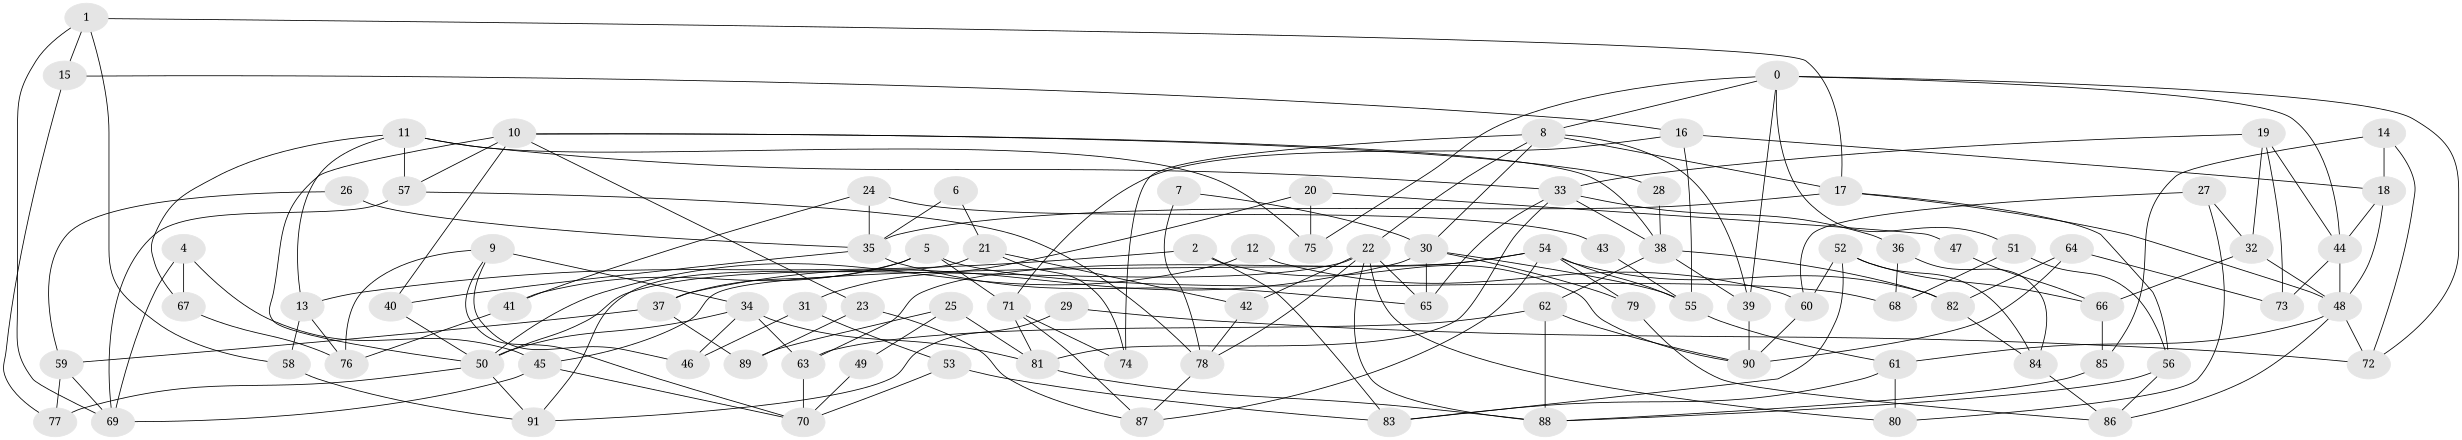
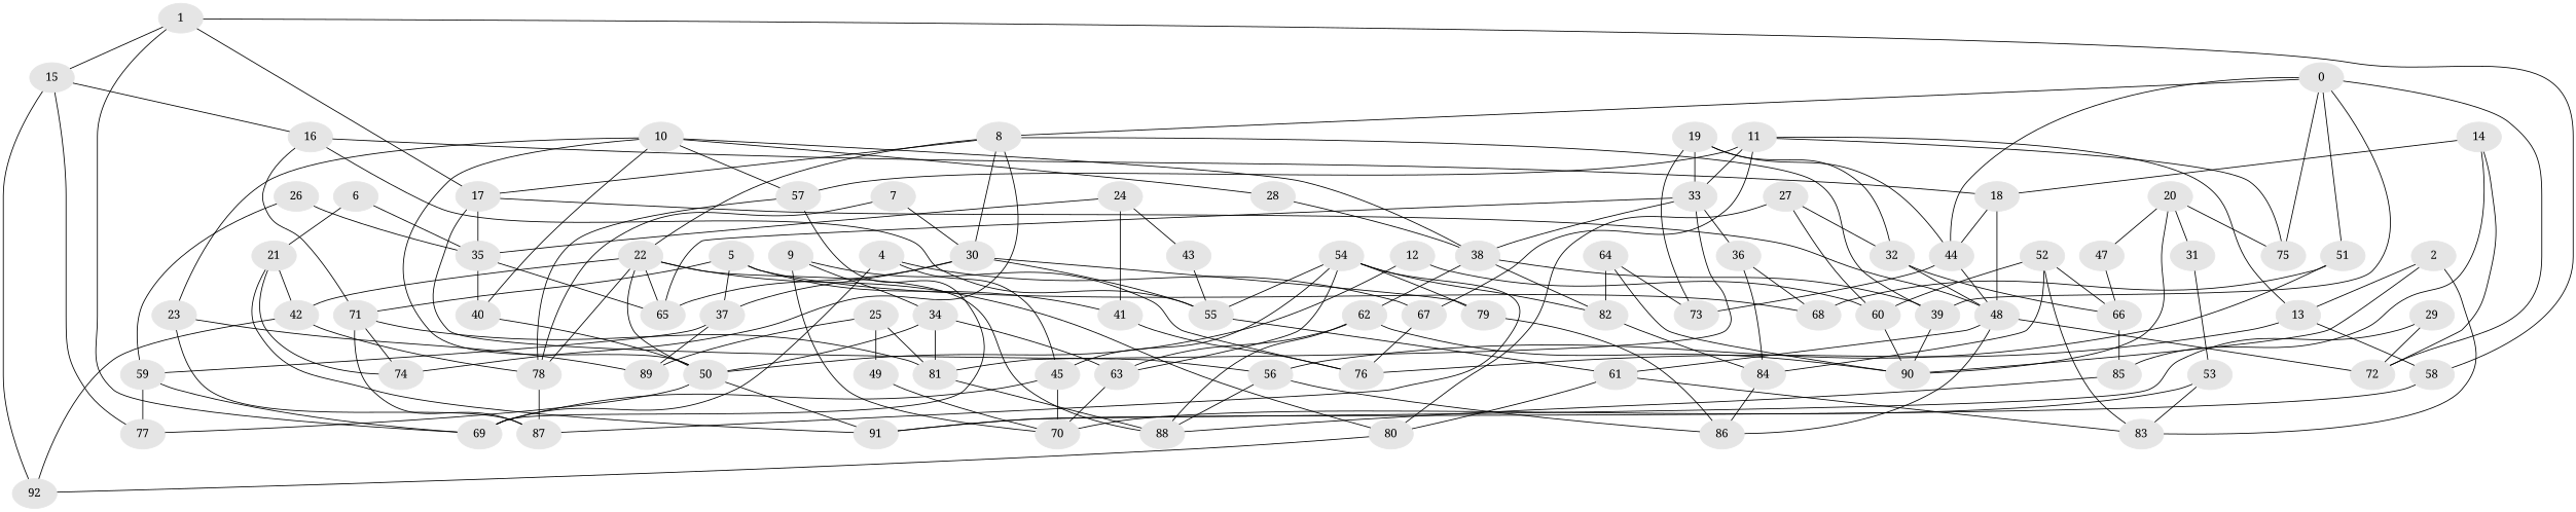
  graph {
    fontname="Noto Serif"
    node [color=gray90 fontname="Noto Serif" style=filled]
    edge [fontname="Noto Serif"]
    1
    15
    17
    58
    69
    16
    77
+   92
    35
    48
    56
    91
    2
    13
    83
    90
    76
    n18 [label=0]
    8
    39
    44
    51
    72
    75
    74
    30
    22
    73
    68
    4
    45
    67
    70
    5
    37
    41
    71
    89
    59
    87
    81
    6
    21
    42
    40
    65
    7
    78
    55
    79
    50
    80
    88
    9
    34
-   46
    63
    10
    23
    28
    38
    57
    62
    82
    11
    33
    36
    12
    60
    14
    18
    85
    61
    86
    19
    32
    66
    20
    31
    47
    53
    24
    43
    25
    49
    26
    27
    29
    84
    52
    54
    64
    1 -- 15
    1 -- 17
    1 -- 58
    1 -- 69
    15 -- 16
    15 -- 77
+   15 -- 92
    17 -- 35
    17 -- 48
    17 -- 56
    58 -- 91
    16 -- 71
    16 -- 55
    16 -- 18
    35 -- 40
    35 -- 65
    48 -- 72
    48 -- 61
    48 -- 86
    56 -- 88
    56 -- 86
    2 -- 13
    2 -- 83
    2 -- 90
    13 -- 58
    13 -- 76
    n18 -- 8
    n18 -- 39
    n18 -- 44
    n18 -- 51
    n18 -- 72
    n18 -- 75
    8 -- 17
    8 -- 39
    8 -- 74
    8 -- 30
    8 -- 22
    39 -- 90
    44 -- 48
    44 -- 73
    51 -- 56
    51 -- 68
    30 -- 37
    30 -- 65
    30 -- 55
    30 -- 79
    22 -- 42
    22 -- 65
    22 -- 78
    22 -- 50
    22 -- 80
    22 -- 88
    4 -- 69
    4 -- 45
    4 -- 67
    45 -- 69
    45 -- 70
    67 -- 76
    5 -- 68
    5 -- 37
    5 -- 41
    5 -- 71
    37 -- 89
    37 -- 59
    41 -- 76
    71 -- 74
    71 -- 87
    71 -- 81
    59 -- 69
    59 -- 77
    81 -- 88
    6 -- 35
    6 -- 21
    21 -- 91
    21 -- 74
    21 -- 42
+   42 -- 92
    42 -- 78
    40 -- 50
    7 -- 30
    7 -- 78
    78 -- 87
    55 -- 61
    79 -- 86
    50 -- 77
    50 -- 91
+   80 -- 92
    9 -- 76
    9 -- 70
    9 -- 34
-   9 -- 46
    34 -- 81
    34 -- 50
-   34 -- 46
    34 -- 63
    63 -- 70
    10 -- 40
    10 -- 50
    10 -- 23
    10 -- 28
    10 -- 38
    10 -- 57
    23 -- 89
    23 -- 87
    28 -- 38
    38 -- 39
    38 -- 62
    38 -- 82
    57 -- 69
    57 -- 78
    62 -- 90
    62 -- 88
    62 -- 63
    82 -- 84
    11 -- 13
    11 -- 75
    11 -- 67
    11 -- 57
    11 -- 33
    33 -- 81
    33 -- 65
    33 -- 38
    33 -- 36
    36 -- 68
    36 -- 84
    12 -- 50
    12 -- 60
    60 -- 90
    14 -- 72
    14 -- 18
    14 -- 85
    18 -- 48
    18 -- 44
    85 -- 88
    61 -- 83
    61 -- 80
    19 -- 44
    19 -- 73
    19 -- 33
    19 -- 32
    32 -- 48
    32 -- 66
    66 -- 85
+   20 -- 90
    20 -- 75
    20 -- 31
    20 -- 47
-   31 -- 46
    31 -- 53
    47 -- 66
    53 -- 83
    53 -- 70
    24 -- 35
    24 -- 41
    24 -- 43
    43 -- 55
    25 -- 89
    25 -- 81
    25 -- 49
    49 -- 70
    26 -- 35
    26 -- 59
    27 -- 80
    27 -- 60
    27 -- 32
    29 -- 91
    29 -- 72
    84 -- 86
    52 -- 83
    52 -- 60
    52 -- 66
    52 -- 84
    54 -- 45
    54 -- 87
    54 -- 55
    54 -- 79
    54 -- 63
    54 -- 82
    64 -- 90
    64 -- 73
    64 -- 82
  }
